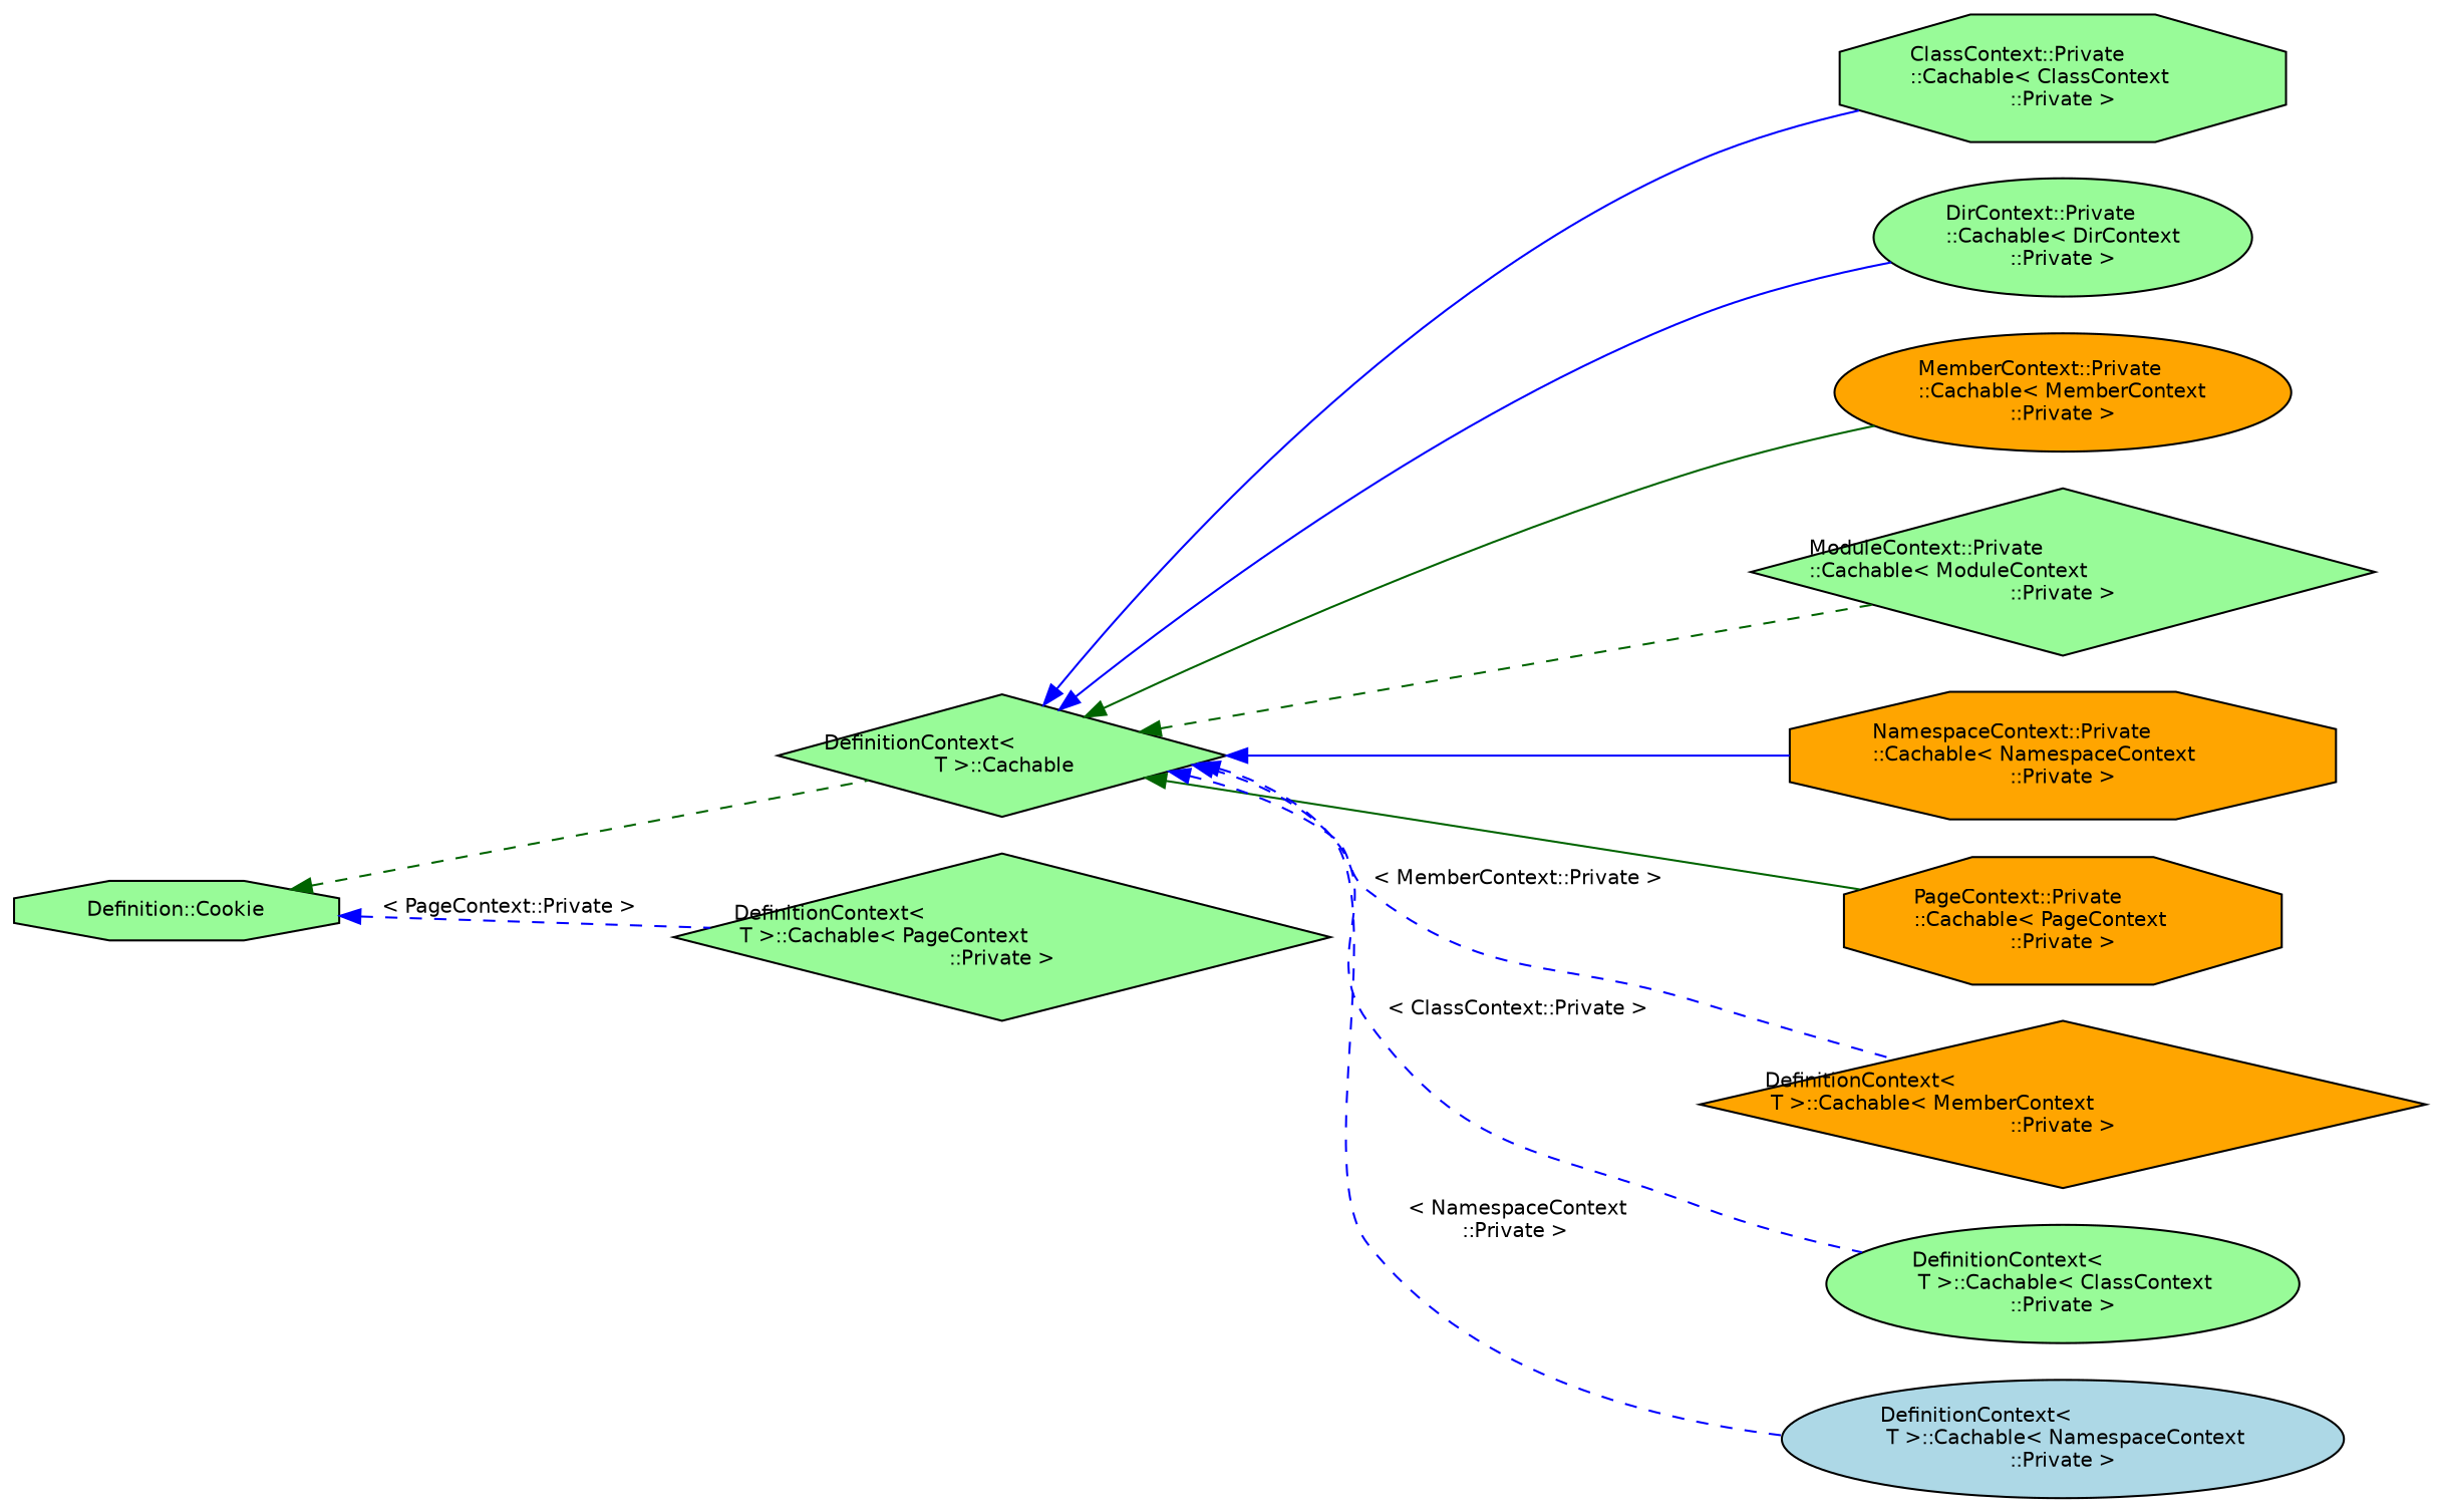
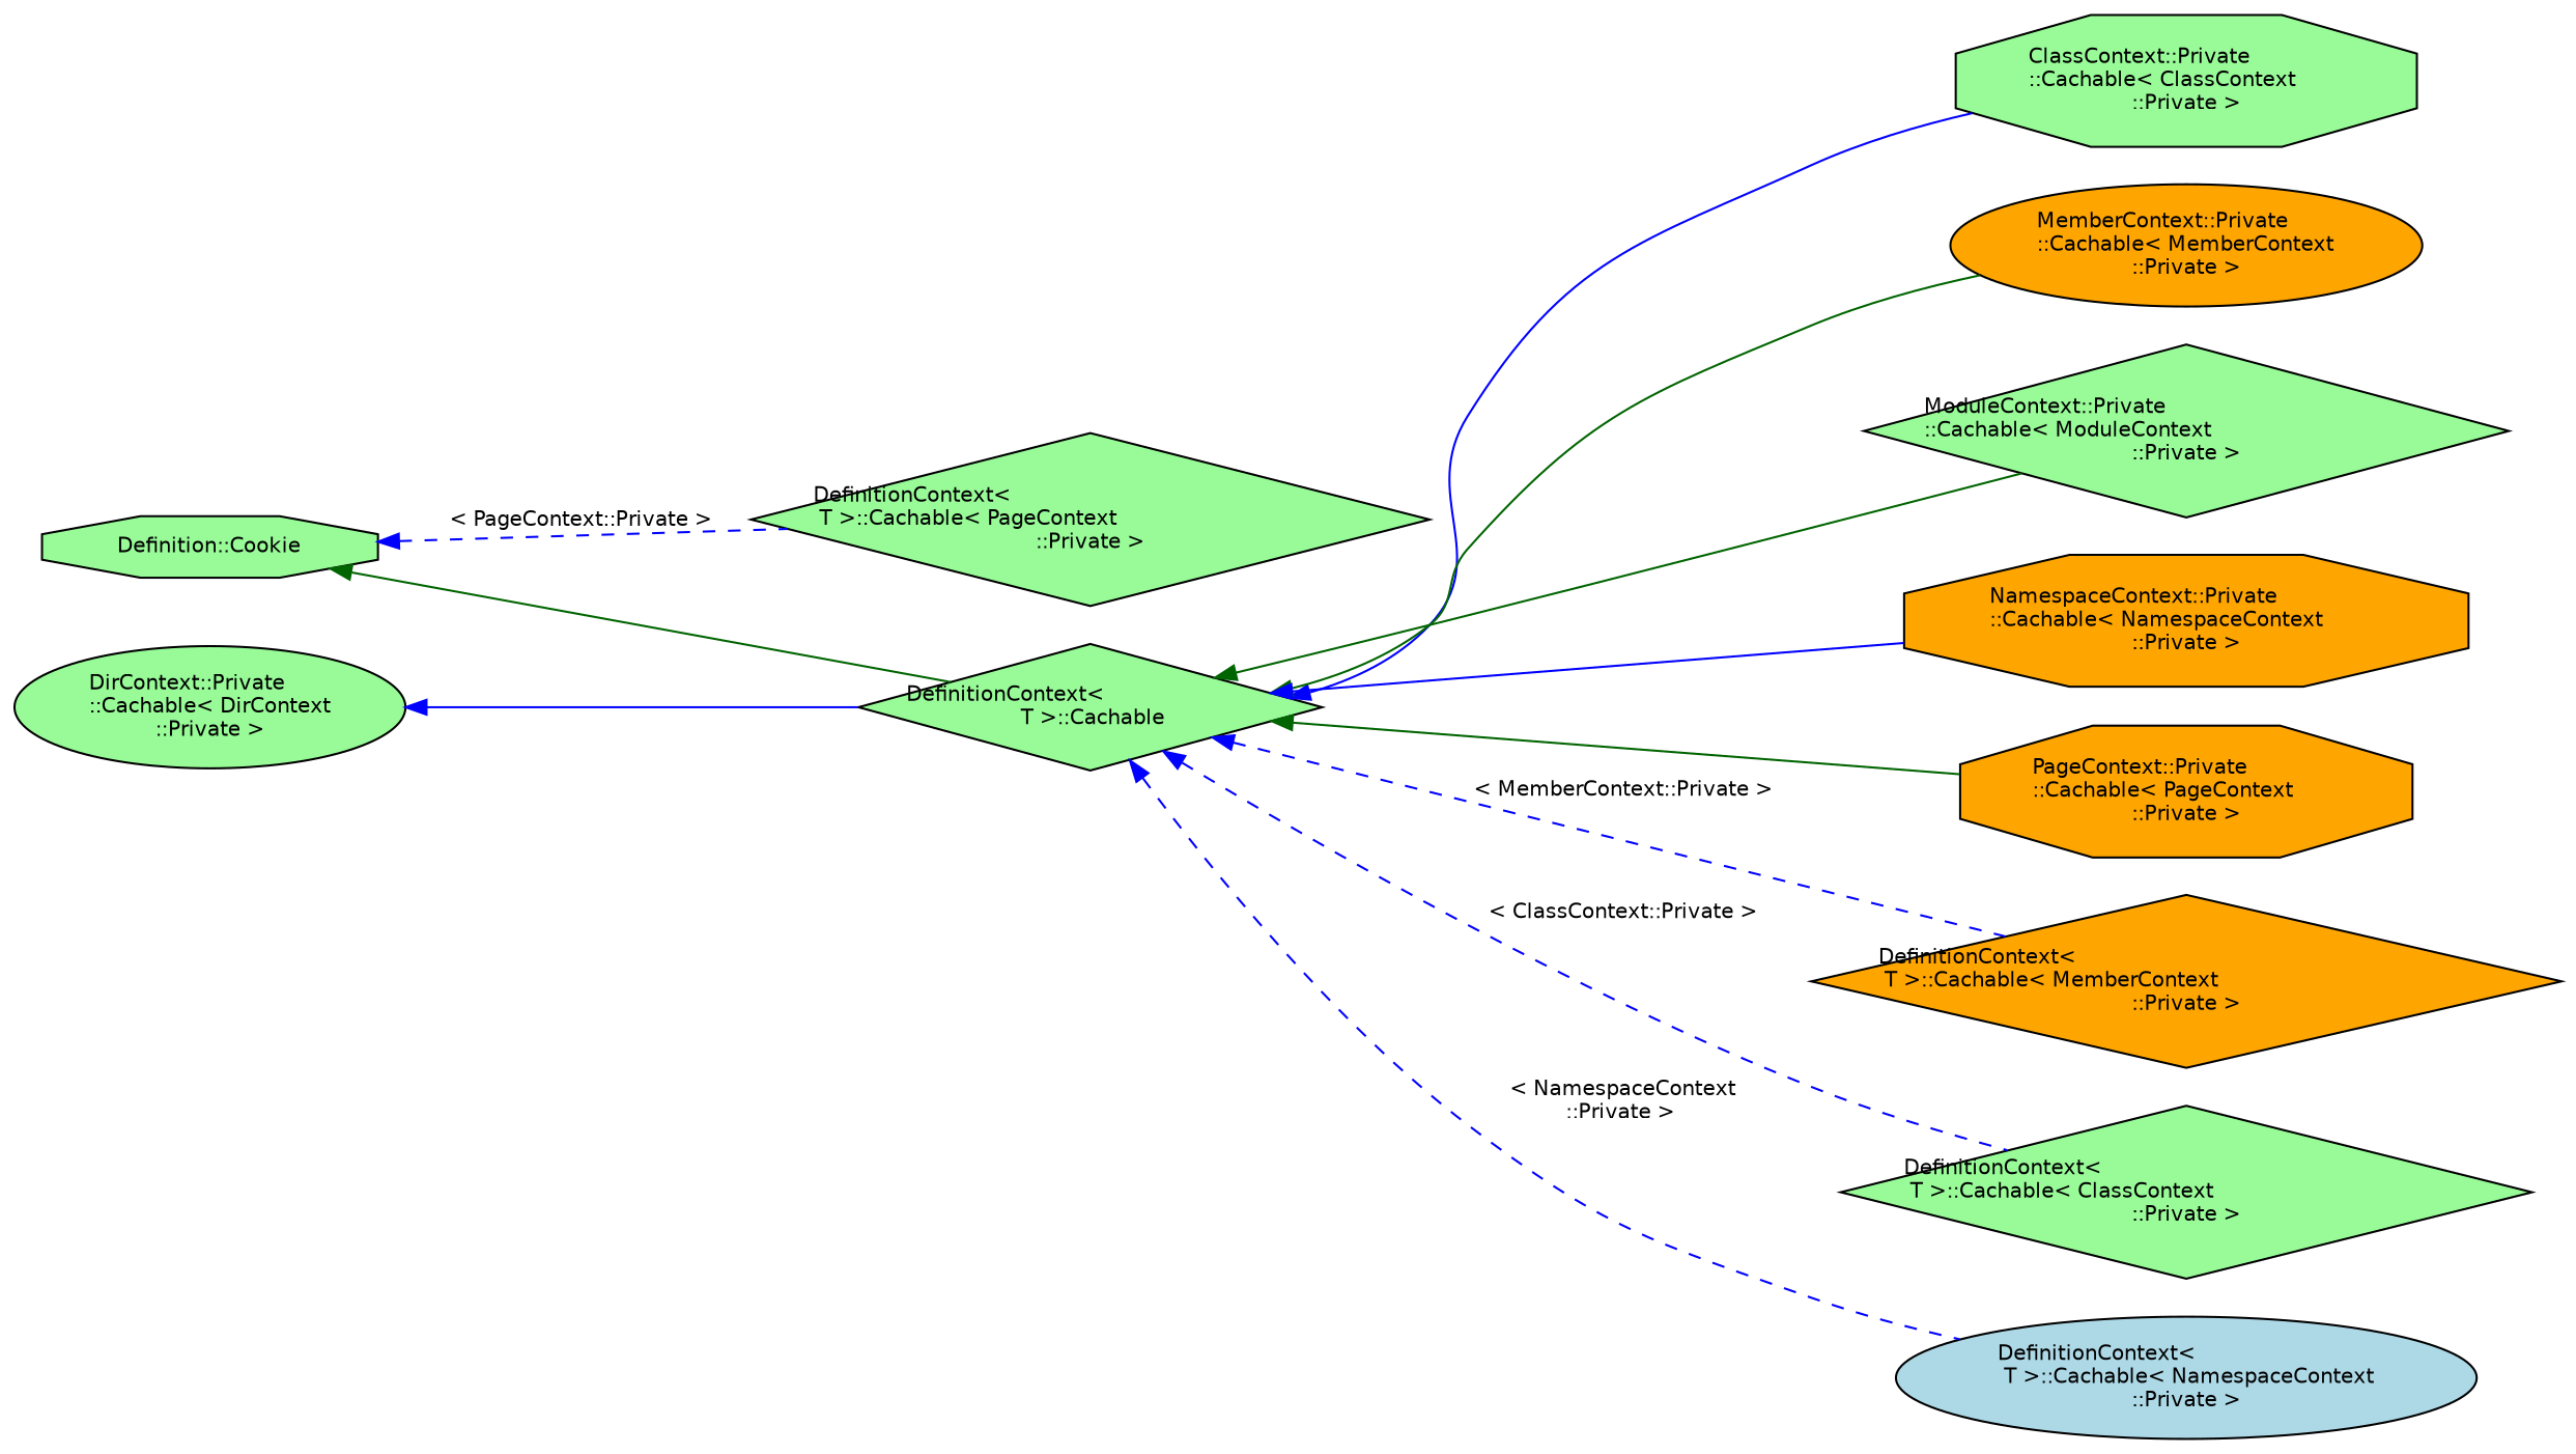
  digraph {
    rankdir=LR
    node [color=black fillcolor=palegreen fontname=Helvetica fontsize=10 shape=diamond style=filled]
    edge [color=blue dir=back fontname=Helvetica fontsize=10 labelfontname=Helvetica labelfontsize=10 style=solid]
    n1 [fontcolor=black height=0.2 label="Definition::Cookie" shape=octagon width=0.4]
    n2 [height=0.2 label="DefinitionContext\<\l T \>::Cachable" width=0.4]
    n3 [height=0.2 label="DefinitionContext\<\l T \>::Cachable\< PageContext\l::Private \>" width=0.4]
    n4 [height=0.2 label="ClassContext::Private\l::Cachable\< ClassContext\l::Private \>" shape=octagon width=0.4]
    n5 [height=0.2 label="DirContext::Private\l::Cachable\< DirContext\l::Private \>" shape=ellipse width=0.4]
    n6 [fillcolor=orange height=0.2 label="MemberContext::Private\l::Cachable\< MemberContext\l::Private \>" shape=ellipse width=0.4]
    n7 [height=0.2 label="ModuleContext::Private\l::Cachable\< ModuleContext\l::Private \>" width=0.4]
    n8 [fillcolor=orange height=0.2 label="NamespaceContext::Private\l::Cachable\< NamespaceContext\l::Private \>" shape=octagon width=0.4]
    n9 [fillcolor=orange height=0.2 label="PageContext::Private\l::Cachable\< PageContext\l::Private \>" shape=octagon width=0.4]
    n10 [fillcolor=orange height=0.2 label="DefinitionContext\<\l T \>::Cachable\< MemberContext\l::Private \>" width=0.4]
-   n11 [height=0.2 label="DefinitionContext\<\l T \>::Cachable\< ClassContext\l::Private \>" shape=ellipse width=0.4]
+   n11 [height=0.2 label="DefinitionContext\<\l T \>::Cachable\< ClassContext\l::Private \>" width=0.4]
    n12 [fillcolor=lightblue height=0.2 label="DefinitionContext\<\l T \>::Cachable\< NamespaceContext\l::Private \>" shape=ellipse width=0.4]
-   n1 -> n2 [color=darkgreen style=dashed]
+   n1 -> n2 [color=darkgreen]
    n1 -> n3 [label=" \< PageContext::Private \>" style=dashed]
    n2 -> n4
-   n2 -> n5
+   n5 -> n2
    n2 -> n6 [color=darkgreen]
-   n2 -> n7 [color=darkgreen style=dashed]
+   n2 -> n7 [color=darkgreen]
    n2 -> n8
    n2 -> n9 [color=darkgreen]
    n2 -> n10 [label=" \< MemberContext::Private \>" style=dashed]
    n2 -> n11 [label=" \< ClassContext::Private \>" style=dashed]
    n2 -> n12 [label=" \< NamespaceContext\l::Private \>" style=dashed]
  }
